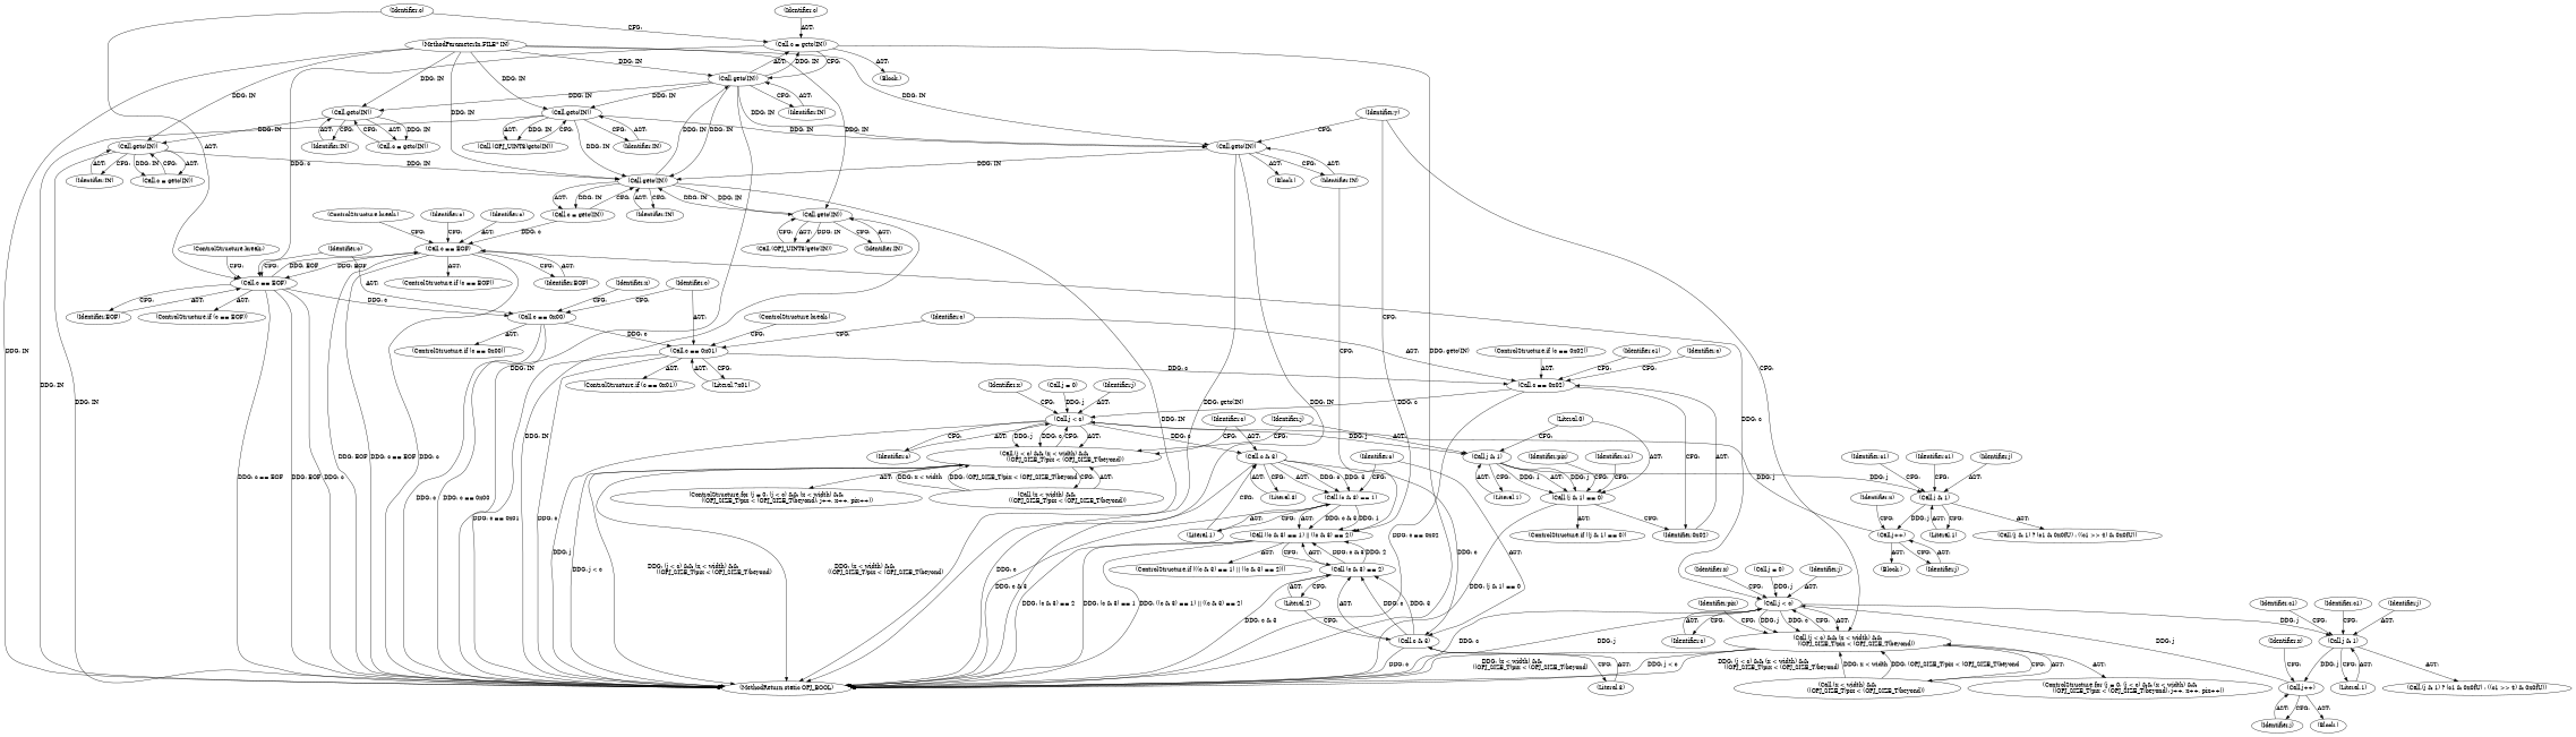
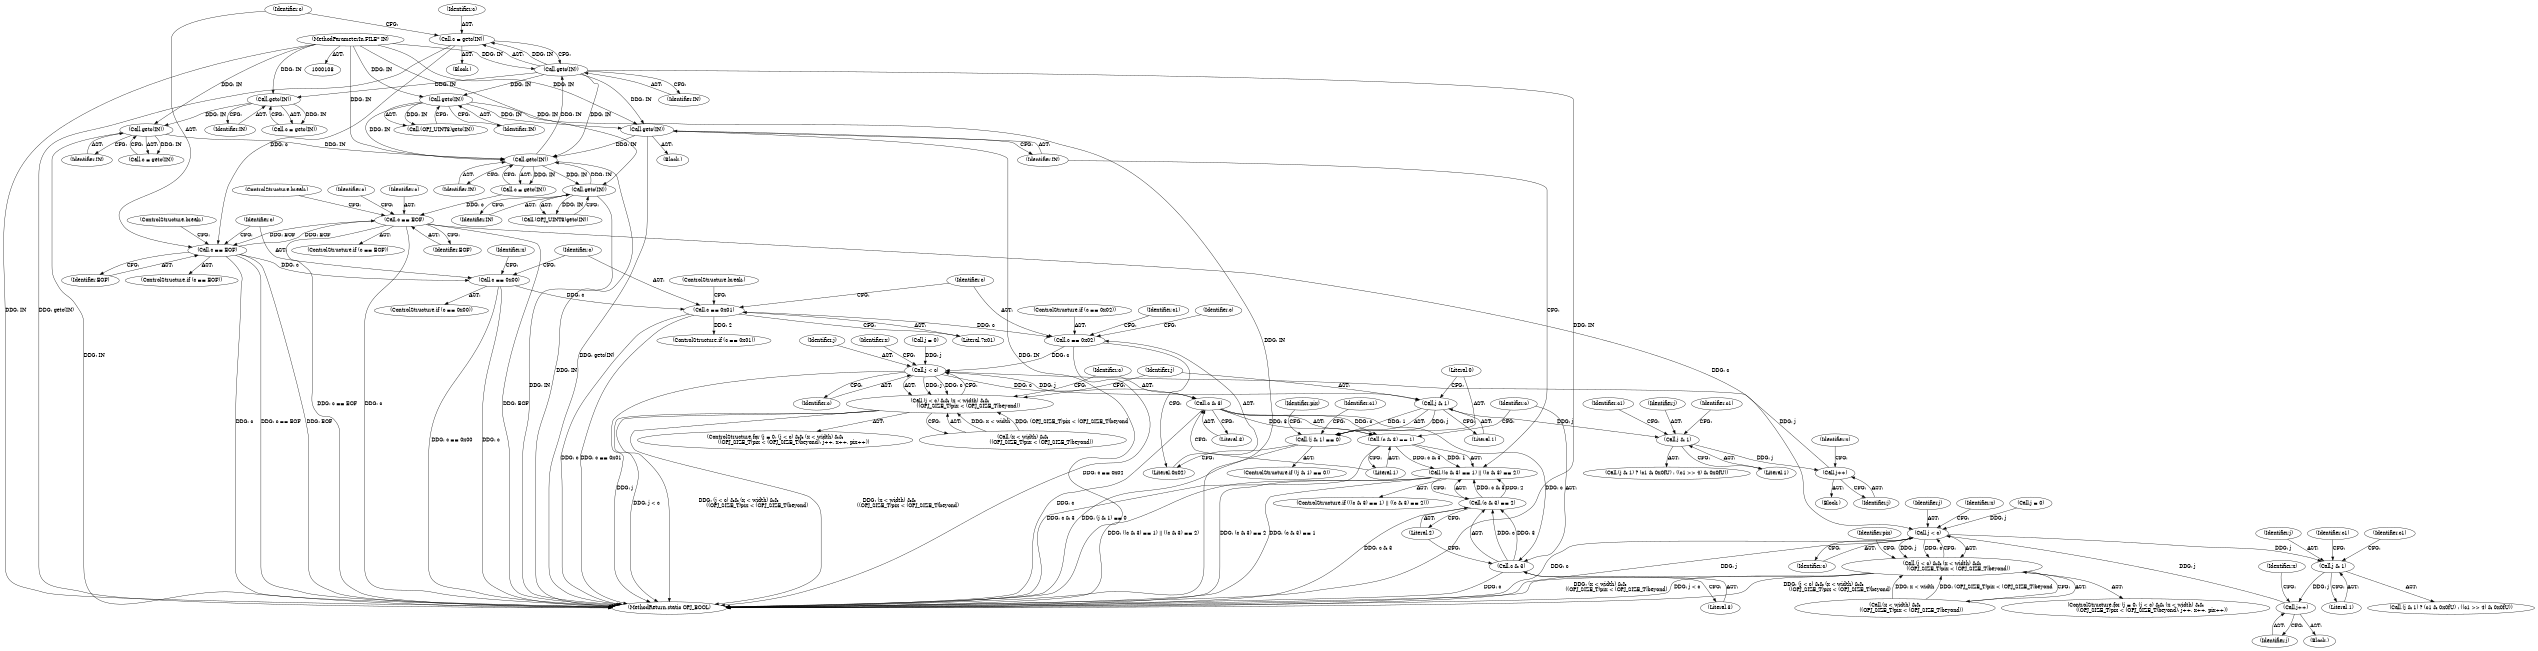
  digraph {
    n1 [label="(Call,c = getc(IN))"]
    n2 [label="(Call,getc(IN))"]
    n3 [label="(Call,c == EOF)"]
    n4 [label="(MethodReturn,static OPJ_BOOL)"]
    n5 [label="(Block,)"]
    n6 [label="(Call,getc(IN))"]
    n7 [label="(Call,getc(IN))"]
    n8 [label="(Call,getc(IN))"]
    n9 [label="(Call,getc(IN))"]
    n10 [label="(Identifier,IN)"]
    n11 [label="(Call,c == EOF)"]
    n12 [label="(Call,c == 0x00)"]
    n13 [label="(Identifier,EOF)"]
    n14 [label="(ControlStructure,if (c == EOF))"]
    n15 [label="(Call,getc(IN))"]
    n16 [label="(Call,c = getc(IN))"]
    n17 [label="(Identifier,IN)"]
    n18 [label="(Call,getc(IN))"]
    n19 [label="(Call,c = getc(IN))"]
    n20 [label="(Identifier,IN)"]
    n21 [label="(Identifier,IN)"]
    n22 [label="(Block,)"]
    n23 [label="(Identifier,IN)"]
    n24 [label="(Call,(OPJ_UINT8)getc(IN))"]
    n25 [label="(Call,(OPJ_UINT8)getc(IN))"]
    n26 [label="(Identifier,IN)"]
    n27 [label="(Call,c = getc(IN))"]
    n28 [label="(Identifier,IN)"]
    n29 [label="(MethodParameterIn,FILE* IN)"]
+   1000108
    n31 [label="(Call,((c & 3) == 1) || ((c & 3) == 2))"]
    n32 [label="(Call,j < c)"]
    n33 [label="(Identifier,EOF)"]
    n34 [label="(ControlStructure,if (c == EOF))"]
    n35 [label="(Call,c == 0x01)"]
    n36 [label="(ControlStructure,if (c == 0x00))"]
    n37 [label="(Call,(j < c) && (x < width) &&\n                     ((OPJ_SIZE_T)pix < (OPJ_SIZE_T)beyond))"]
    n38 [label="(Call,j & 1)"]
    n39 [label="(Identifier,c)"]
    n40 [label="(Call,(x < width) &&\n                     ((OPJ_SIZE_T)pix < (OPJ_SIZE_T)beyond))"]
    n41 [label="(ControlStructure,for (j = 0; (j < c) && (x < width) &&\n                     ((OPJ_SIZE_T)pix < (OPJ_SIZE_T)beyond); j++, x++, pix++))"]
    n42 [label="(Call,j++)"]
    n43 [label="(Call,(j & 1) ? (c1 & 0x0fU) : ((c1 >> 4) & 0x0fU))"]
    n44 [label="(Literal,1)"]
    n45 [label="(Identifier,j)"]
    n46 [label="(Block,)"]
    n47 [label="(Call,c == 0x02)"]
    n48 [label="(ControlStructure,if (c == 0x01))"]
    n49 [label="(Literal,7x01)"]
    n50 [label="(Call,j < c)"]
-   n51 [label="(Identifier,0x02)"]
+   n51 [label="(Literal,0x02)"]
    n52 [label="(Call,(j < c) && (x < width) &&\n                        ((OPJ_SIZE_T)pix < (OPJ_SIZE_T)beyond))"]
    n53 [label="(Call,j & 1)"]
    n54 [label="(Call,c & 3)"]
    n55 [label="(Identifier,c)"]
    n56 [label="(ControlStructure,if (c == 0x02))"]
    n57 [label="(Call,(x < width) &&\n                        ((OPJ_SIZE_T)pix < (OPJ_SIZE_T)beyond))"]
    n58 [label="(ControlStructure,for (j = 0; (j < c) && (x < width) &&\n                        ((OPJ_SIZE_T)pix < (OPJ_SIZE_T)beyond); j++, x++, pix++))"]
    n59 [label="(Call,(j & 1) == 0)"]
    n60 [label="(Call,j & 1)"]
    n61 [label="(Literal,1)"]
    n62 [label="(Call,(c & 3) == 1)"]
    n63 [label="(Call,c & 3)"]
    n64 [label="(Literal,3)"]
    n65 [label="(ControlStructure,if ((j & 1) == 0))"]
    n66 [label="(Call,j++)"]
    n67 [label="(Call,(j & 1) ? (c1 & 0x0fU) : ((c1 >> 4) & 0x0fU))"]
    n68 [label="(Literal,1)"]
    n69 [label="(Literal,0)"]
    n70 [label="(Block,)"]
    n71 [label="(Identifier,j)"]
    n72 [label="(Literal,1)"]
    n73 [label="(Call,(c & 3) == 2)"]
    n74 [label="(Literal,3)"]
    n75 [label="(ControlStructure,if (((c & 3) == 1) || ((c & 3) == 2)))"]
    n76 [label="(Literal,2)"]
    n77 [label="(Identifier,c1)"]
    n78 [label="(ControlStructure,break;)"]
    n79 [label="(Identifier,x)"]
    n80 [label="(Identifier,pix)"]
    n81 [label="(Identifier,j)"]
    n82 [label="(Identifier,c1)"]
    n83 [label="(Identifier,x)"]
    n84 [label="(Call,j = 0)"]
    n85 [label="(Identifier,j)"]
    n86 [label="(Identifier,c1)"]
    n87 [label="(Identifier,c)"]
    n88 [label="(Identifier,c1)"]
    n89 [label="(Identifier,c)"]
    n90 [label="(Identifier,c)"]
    n91 [label="(Identifier,x)"]
    n92 [label="(Identifier,c1)"]
    n93 [label="(Identifier,c)"]
    n94 [label="(Identifier,j)"]
    n95 [label="(Identifier,pix)"]
    n96 [label="(ControlStructure,break;)"]
    n97 [label="(Identifier,c)"]
    n98 [label="(Identifier,c)"]
    n99 [label="(Identifier,c)"]
    n100 [label="(Identifier,c)"]
    n101 [label="(Identifier,c)"]
    n102 [label="(Identifier,c1)"]
    n103 [label="(ControlStructure,break;)"]
    n104 [label="(Identifier,j)"]
    n105 [label="(Identifier,x)"]
    n106 [label="(Identifier,j)"]
    n107 [label="(Identifier,c)"]
    n108 [label="(Identifier,x)"]
    n109 [label="(Call,j = 0)"]
-   n110 [label="(Identifier,y)"]
    n1 -> n2 [label="CFG: "]
    n1 -> n3 [label="DDG: c"]
    n1 -> n4 [label="DDG: getc(IN)"]
    n1 -> n5 [label="AST: "]
    n2 -> n1 [label="AST: "]
    n2 -> n1 [label="DDG: IN"]
    n2 -> n4 [label="DDG: IN"]
    n2 -> n6 [label="DDG: IN"]
    n2 -> n7 [label="DDG: IN"]
    n2 -> n8 [label="DDG: IN"]
    n2 -> n9 [label="DDG: IN"]
    n2 -> n10 [label="CFG: "]
    n3 -> n4 [label="DDG: c"]
    n3 -> n4 [label="DDG: c == EOF"]
    n3 -> n4 [label="DDG: EOF"]
    n3 -> n11 [label="DDG: EOF"]
    n3 -> n12 [label="DDG: c"]
    n3 -> n13 [label="CFG: "]
    n3 -> n14 [label="AST: "]
    n6 -> n2 [label="DDG: IN"]
    n6 -> n4 [label="DDG: IN"]
    n6 -> n15 [label="DDG: IN"]
    n6 -> n16 [label="AST: "]
    n6 -> n16 [label="DDG: IN"]
    n6 -> n17 [label="CFG: "]
    n7 -> n18 [label="DDG: IN"]
    n7 -> n19 [label="AST: "]
    n7 -> n19 [label="DDG: IN"]
    n7 -> n20 [label="CFG: "]
    n8 -> n4 [label="DDG: getc(IN)"]
    n8 -> n4 [label="DDG: IN"]
    n8 -> n6 [label="DDG: IN"]
    n8 -> n21 [label="CFG: "]
    n8 -> n22 [label="AST: "]
    n9 -> n4 [label="DDG: IN"]
    n9 -> n6 [label="DDG: IN"]
    n9 -> n8 [label="DDG: IN"]
    n9 -> n23 [label="CFG: "]
    n9 -> n24 [label="AST: "]
    n9 -> n24 [label="DDG: IN"]
    n10 -> n2 [label="AST: "]
    n11 -> n3 [label="DDG: EOF"]
    n11 -> n4 [label="DDG: c == EOF"]
    n11 -> n4 [label="DDG: c"]
    n11 -> n4 [label="DDG: EOF"]
    n11 -> n32 [label="DDG: c"]
    n11 -> n33 [label="CFG: "]
    n11 -> n34 [label="AST: "]
    n12 -> n4 [label="DDG: c == 0x00"]
    n12 -> n4 [label="DDG: c"]
    n12 -> n35 [label="DDG: c"]
    n12 -> n36 [label="AST: "]
    n13 -> n3 [label="AST: "]
    n15 -> n4 [label="DDG: IN"]
    n15 -> n6 [label="DDG: IN"]
    n15 -> n25 [label="AST: "]
    n15 -> n25 [label="DDG: IN"]
    n15 -> n26 [label="CFG: "]
    n16 -> n6 [label="CFG: "]
    n16 -> n11 [label="DDG: c"]
    n17 -> n6 [label="AST: "]
    n18 -> n4 [label="DDG: IN"]
    n18 -> n6 [label="DDG: IN"]
    n18 -> n27 [label="AST: "]
    n18 -> n27 [label="DDG: IN"]
    n18 -> n28 [label="CFG: "]
    n19 -> n7 [label="CFG: "]
    n20 -> n7 [label="AST: "]
    n21 -> n8 [label="AST: "]
    n21 -> n31 [label="CFG: "]
    n23 -> n9 [label="AST: "]
    n24 -> n9 [label="CFG: "]
    n25 -> n15 [label="CFG: "]
    n26 -> n15 [label="AST: "]
    n27 -> n18 [label="CFG: "]
    n28 -> n18 [label="AST: "]
    n29 -> n2 [label="DDG: IN"]
    n29 -> n4 [label="DDG: IN"]
    n29 -> n6 [label="DDG: IN"]
    n29 -> n7 [label="DDG: IN"]
    n29 -> n8 [label="DDG: IN"]
    n29 -> n9 [label="DDG: IN"]
    n29 -> n15 [label="DDG: IN"]
    n29 -> n18 [label="DDG: IN"]
+   n29 -> 1000108 [label="AST: "]
    n31 -> n4 [label="DDG: (c & 3) == 2"]
    n31 -> n4 [label="DDG: (c & 3) == 1"]
    n31 -> n4 [label="DDG: ((c & 3) == 1) || ((c & 3) == 2)"]
    n31 -> n73 [label="CFG: "]
    n31 -> n75 [label="AST: "]
    n32 -> n4 [label="DDG: c"]
    n32 -> n4 [label="DDG: j"]
    n32 -> n37 [label="AST: "]
    n32 -> n37 [label="DDG: j"]
    n32 -> n37 [label="DDG: c"]
    n32 -> n38 [label="DDG: j"]
    n32 -> n39 [label="CFG: "]
    n33 -> n11 [label="AST: "]
    n35 -> n4 [label="DDG: c == 0x01"]
    n35 -> n4 [label="DDG: c"]
    n35 -> n47 [label="DDG: c"]
-   n35 -> n48 [label="AST: "]
+   n35 -> n48 [label="DDG: 2"]
    n35 -> n49 [label="CFG: "]
    n37 -> n4 [label="DDG: (x < width) &&\n                     ((OPJ_SIZE_T)pix < (OPJ_SIZE_T)beyond)"]
    n37 -> n4 [label="DDG: j < c"]
    n37 -> n4 [label="DDG: (j < c) && (x < width) &&\n                     ((OPJ_SIZE_T)pix < (OPJ_SIZE_T)beyond)"]
    n37 -> n32 [label="CFG: "]
    n37 -> n40 [label="CFG: "]
    n37 -> n41 [label="AST: "]
    n38 -> n42 [label="DDG: j"]
    n38 -> n43 [label="AST: "]
    n38 -> n44 [label="CFG: "]
    n39 -> n32 [label="AST: "]
    n40 -> n37 [label="AST: "]
    n40 -> n37 [label="DDG: x < width"]
    n40 -> n37 [label="DDG: (OPJ_SIZE_T)pix < (OPJ_SIZE_T)beyond"]
    n42 -> n32 [label="DDG: j"]
    n42 -> n45 [label="CFG: "]
    n42 -> n46 [label="AST: "]
    n44 -> n38 [label="AST: "]
    n45 -> n42 [label="AST: "]
    n47 -> n4 [label="DDG: c == 0x02"]
    n47 -> n50 [label="DDG: c"]
    n47 -> n51 [label="CFG: "]
    n49 -> n35 [label="AST: "]
    n50 -> n4 [label="DDG: j"]
    n50 -> n52 [label="AST: "]
    n50 -> n52 [label="DDG: j"]
    n50 -> n52 [label="DDG: c"]
    n50 -> n53 [label="DDG: j"]
    n50 -> n54 [label="DDG: c"]
    n50 -> n55 [label="CFG: "]
    n51 -> n47 [label="AST: "]
    n52 -> n4 [label="DDG: (j < c) && (x < width) &&\n                        ((OPJ_SIZE_T)pix < (OPJ_SIZE_T)beyond)"]
    n52 -> n4 [label="DDG: (x < width) &&\n                        ((OPJ_SIZE_T)pix < (OPJ_SIZE_T)beyond)"]
    n52 -> n4 [label="DDG: j < c"]
    n52 -> n50 [label="CFG: "]
    n52 -> n57 [label="CFG: "]
    n52 -> n58 [label="AST: "]
    n53 -> n59 [label="AST: "]
    n53 -> n59 [label="DDG: j"]
    n53 -> n59 [label="DDG: 1"]
    n53 -> n60 [label="DDG: j"]
    n53 -> n61 [label="CFG: "]
    n54 -> n4 [label="DDG: c"]
    n54 -> n62 [label="AST: "]
    n54 -> n62 [label="DDG: c"]
    n54 -> n62 [label="DDG: 3"]
    n54 -> n63 [label="DDG: c"]
    n54 -> n64 [label="CFG: "]
    n55 -> n50 [label="AST: "]
    n56 -> n47 [label="AST: "]
    n57 -> n52 [label="AST: "]
    n57 -> n52 [label="DDG: x < width"]
    n57 -> n52 [label="DDG: (OPJ_SIZE_T)pix < (OPJ_SIZE_T)beyond"]
    n59 -> n4 [label="DDG: (j & 1) == 0"]
    n59 -> n51 [label="CFG: "]
    n59 -> n65 [label="AST: "]
    n60 -> n66 [label="DDG: j"]
    n60 -> n67 [label="AST: "]
    n60 -> n68 [label="CFG: "]
    n61 -> n53 [label="AST: "]
    n62 -> n4 [label="DDG: c & 3"]
    n62 -> n31 [label="AST: "]
    n62 -> n31 [label="DDG: c & 3"]
    n62 -> n31 [label="DDG: 1"]
    n62 -> n72 [label="CFG: "]
    n63 -> n4 [label="DDG: c"]
    n63 -> n73 [label="AST: "]
    n63 -> n73 [label="DDG: c"]
    n63 -> n73 [label="DDG: 3"]
    n63 -> n74 [label="CFG: "]
    n64 -> n54 [label="AST: "]
    n66 -> n50 [label="DDG: j"]
    n66 -> n70 [label="AST: "]
    n66 -> n71 [label="CFG: "]
    n68 -> n60 [label="AST: "]
    n69 -> n53 [label="CFG: "]
    n69 -> n59 [label="AST: "]
    n71 -> n66 [label="AST: "]
    n72 -> n54 [label="CFG: "]
    n72 -> n62 [label="AST: "]
    n73 -> n4 [label="DDG: c & 3"]
    n73 -> n31 [label="AST: "]
    n73 -> n31 [label="DDG: c & 3"]
    n73 -> n31 [label="DDG: 2"]
    n73 -> n76 [label="CFG: "]
    n74 -> n63 [label="AST: "]
    n76 -> n63 [label="CFG: "]
    n76 -> n73 [label="AST: "]
    n77 -> n60 [label="CFG: "]
    n78 -> n3 [label="CFG: "]
    n79 -> n42 [label="CFG: "]
    n80 -> n37 [label="CFG: "]
    n81 -> n32 [label="AST: "]
    n82 -> n38 [label="CFG: "]
    n83 -> n32 [label="CFG: "]
    n84 -> n32 [label="DDG: j"]
    n85 -> n50 [label="AST: "]
    n86 -> n60 [label="CFG: "]
    n87 -> n12 [label="CFG: "]
    n87 -> n35 [label="AST: "]
    n88 -> n38 [label="CFG: "]
    n89 -> n11 [label="AST: "]
    n90 -> n52 [label="CFG: "]
    n90 -> n54 [label="AST: "]
    n91 -> n66 [label="CFG: "]
    n92 -> n47 [label="CFG: "]
    n93 -> n47 [label="CFG: "]
    n94 -> n60 [label="AST: "]
    n95 -> n59 [label="CFG: "]
    n96 -> n35 [label="CFG: "]
    n97 -> n1 [label="AST: "]
    n98 -> n62 [label="CFG: "]
    n98 -> n63 [label="AST: "]
    n99 -> n1 [label="CFG: "]
    n99 -> n3 [label="AST: "]
    n100 -> n3 [label="CFG: "]
    n100 -> n12 [label="AST: "]
    n101 -> n35 [label="CFG: "]
    n101 -> n47 [label="AST: "]
    n102 -> n59 [label="CFG: "]
    n103 -> n11 [label="CFG: "]
    n104 -> n38 [label="AST: "]
    n105 -> n12 [label="CFG: "]
    n106 -> n52 [label="CFG: "]
    n106 -> n53 [label="AST: "]
    n107 -> n11 [label="CFG: "]
    n108 -> n50 [label="CFG: "]
    n109 -> n50 [label="DDG: j"]
-   n110 -> n8 [label="CFG: "]
-   n110 -> n31 [label="CFG: "]
-   n110 -> n37 [label="CFG: "]
  }
